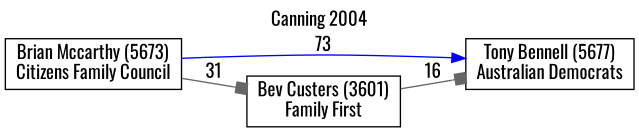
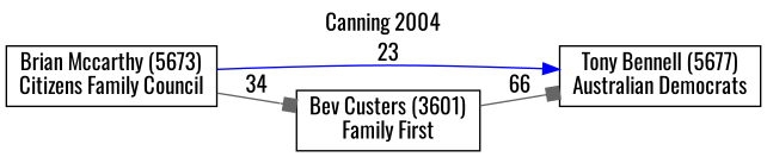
  digraph {
    fontname=Oswald
    label="Canning 2004"
    labelloc=t
    mclimit=10
    rankdir=LR
    node [fontname=Oswald shape=box]
    edge [arrowhead=box color=gray40 fontname=Oswald]
    n1 [label="Tony Bennell (5677)\nAustralian Democrats"]
    n2 [label="Bev Custers (3601)\nFamily First"]
    n3 [label="Brian Mccarthy (5673)\nCitizens Family Council"]
-   n2 -> n1 [label=16]
-   n3 -> n1 [arrowhead=normal color=blue label=73]
-   n3 -> n2 [label=31]
+   n2 -> n1 [label=66]
+   n3 -> n1 [arrowhead=normal color=blue label=23]
+   n3 -> n2 [label=34]
  }
